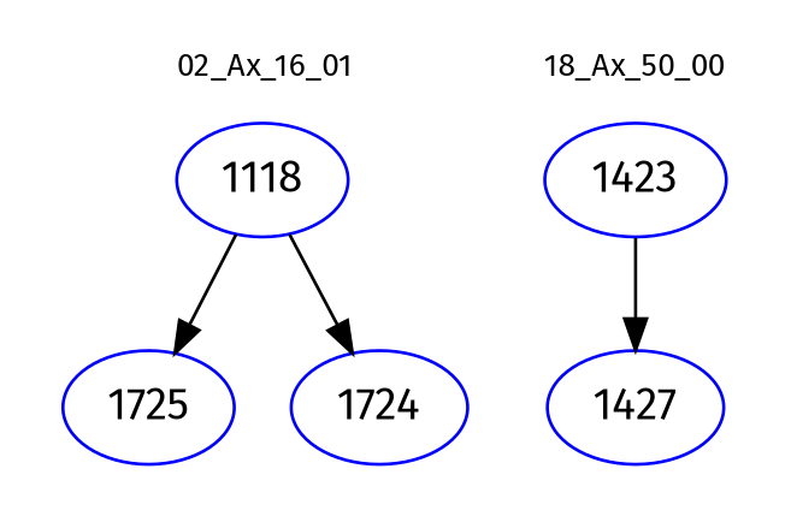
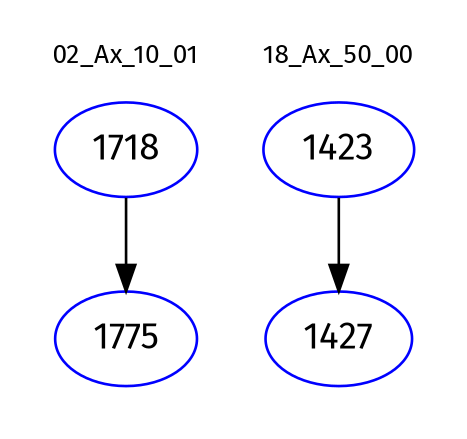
  digraph {
    fontname="Fira Sans"
    node [color=blue fontname="Fira Sans"]
    edge [color=black fontname="Fira Sans"]
-   n1 [label=1118]
-   n2 [label=1725]
-   n3 [label=1724]
+   n1 [label=1718]
+   n2 [label=1775]
    n4 [label=1423]
    n5 [label=1427]
    subgraph cluster_1 {
      color=white
      fontsize=10
-     label="02_Ax_16_01"
+     label="02_Ax_10_01"
      n1
      n2
-     n3
    }
    subgraph cluster_2 {
      color=white
      fontsize=10
      label="18_Ax_50_00"
      n4
      n5
    }
    n1 -> n2
-   n1 -> n3
    n4 -> n5
  }
